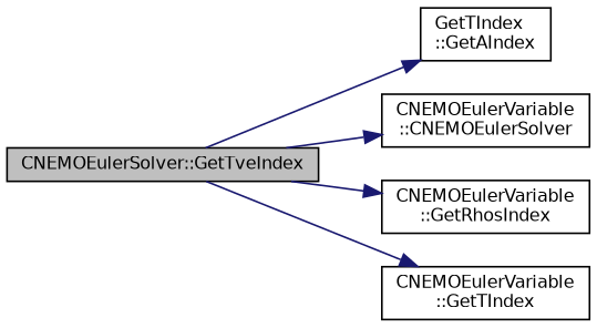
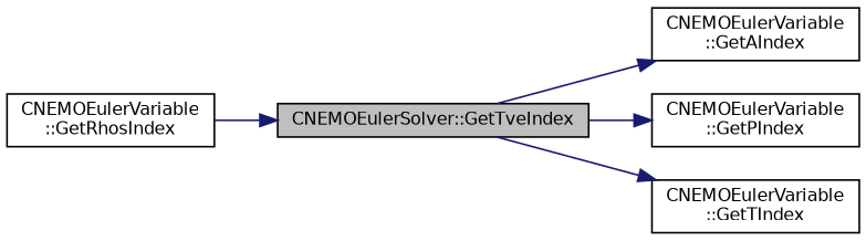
  digraph {
    rankdir=LR
    node [color=black fillcolor=white fontname=Helvetica fontsize=10 shape=record style=filled]
    edge [color=midnightblue fontname=Helvetica fontsize=10 labelfontname=Helvetica labelfontsize=10 style=solid]
    n1 [fillcolor=grey75 fontcolor=black height=0.2 label="CNEMOEulerSolver::GetTveIndex" width=0.4]
-   n2 [height=0.2 label="GetTIndex\l::GetAIndex" width=0.4]
-   n3 [height=0.2 label="CNEMOEulerVariable\l::CNEMOEulerSolver" width=0.4]
+   n2 [height=0.2 label="CNEMOEulerVariable\l::GetAIndex" width=0.4]
+   n3 [height=0.2 label="CNEMOEulerVariable\l::GetPIndex" width=0.4]
    n4 [height=0.2 label="CNEMOEulerVariable\l::GetRhosIndex" width=0.4]
    n5 [height=0.2 label="CNEMOEulerVariable\l::GetTIndex" width=0.4]
    n1 -> n2
    n1 -> n3
-   n1 -> n4
+   n4 -> n1
    n1 -> n5
  }
